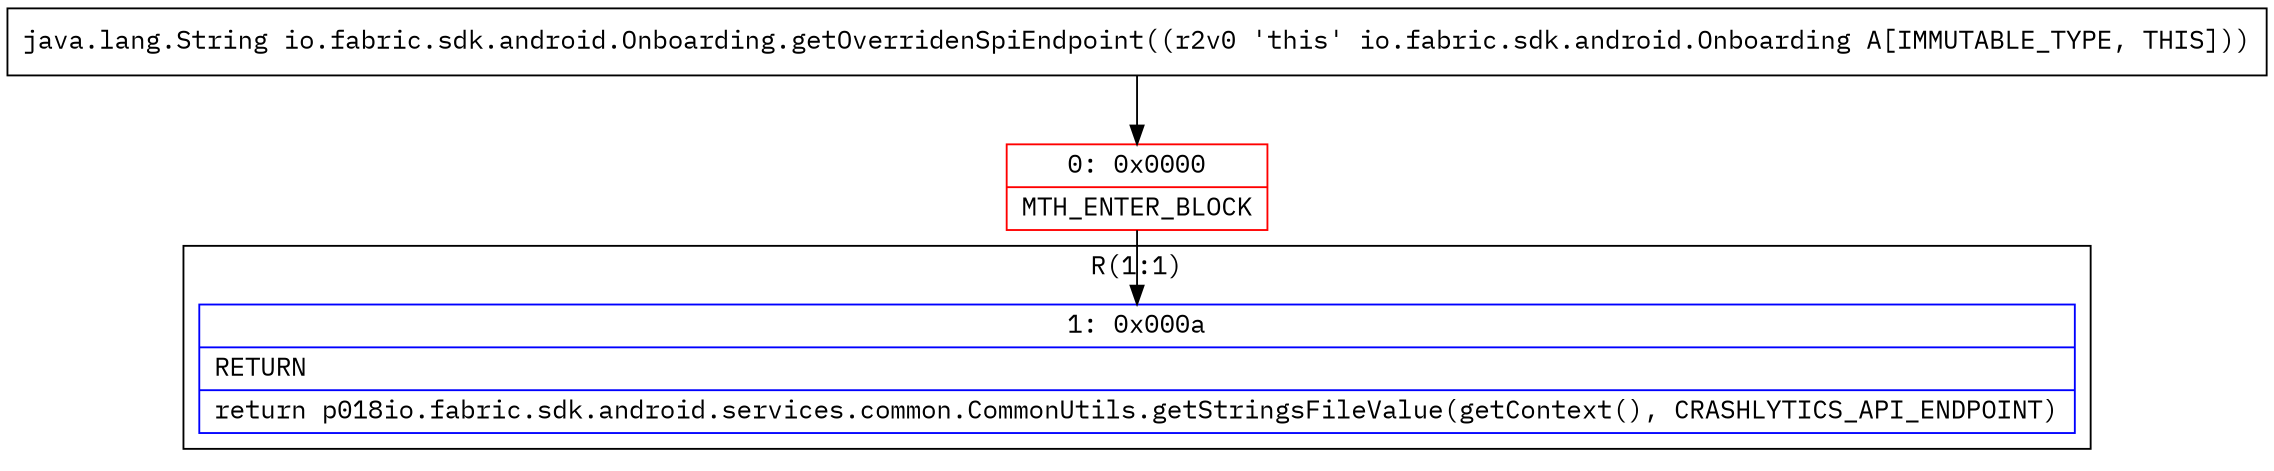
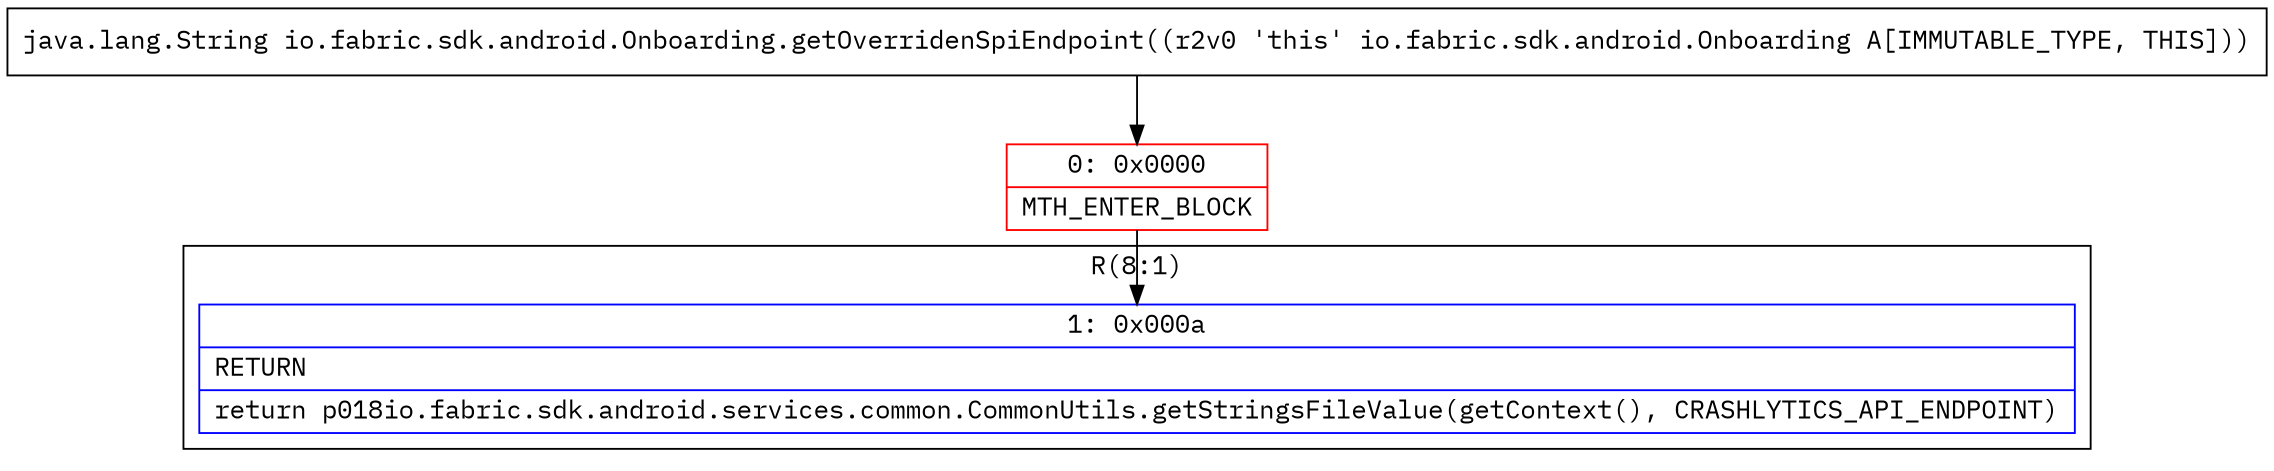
  digraph {
    fontname="IBM Plex Mono"
    node [shape=record fontname="IBM Plex Mono"]
    edge [fontname="IBM Plex Mono"]
    n1 [color=blue label="{1\:\ 0x000a|RETURN\l|return p018io.fabric.sdk.android.services.common.CommonUtils.getStringsFileValue(getContext(), CRASHLYTICS_API_ENDPOINT)\l}"]
    n2 [color=red label="{0\:\ 0x0000|MTH_ENTER_BLOCK\l}"]
    n3 [label="{java.lang.String io.fabric.sdk.android.Onboarding.getOverridenSpiEndpoint((r2v0 'this' io.fabric.sdk.android.Onboarding A[IMMUTABLE_TYPE, THIS])) }"]
    subgraph cluster_1 {
-     label="R(1:1)"
+     label="R(8:1)"
      n1
    }
    n2 -> n1
    n3 -> n2
  }
